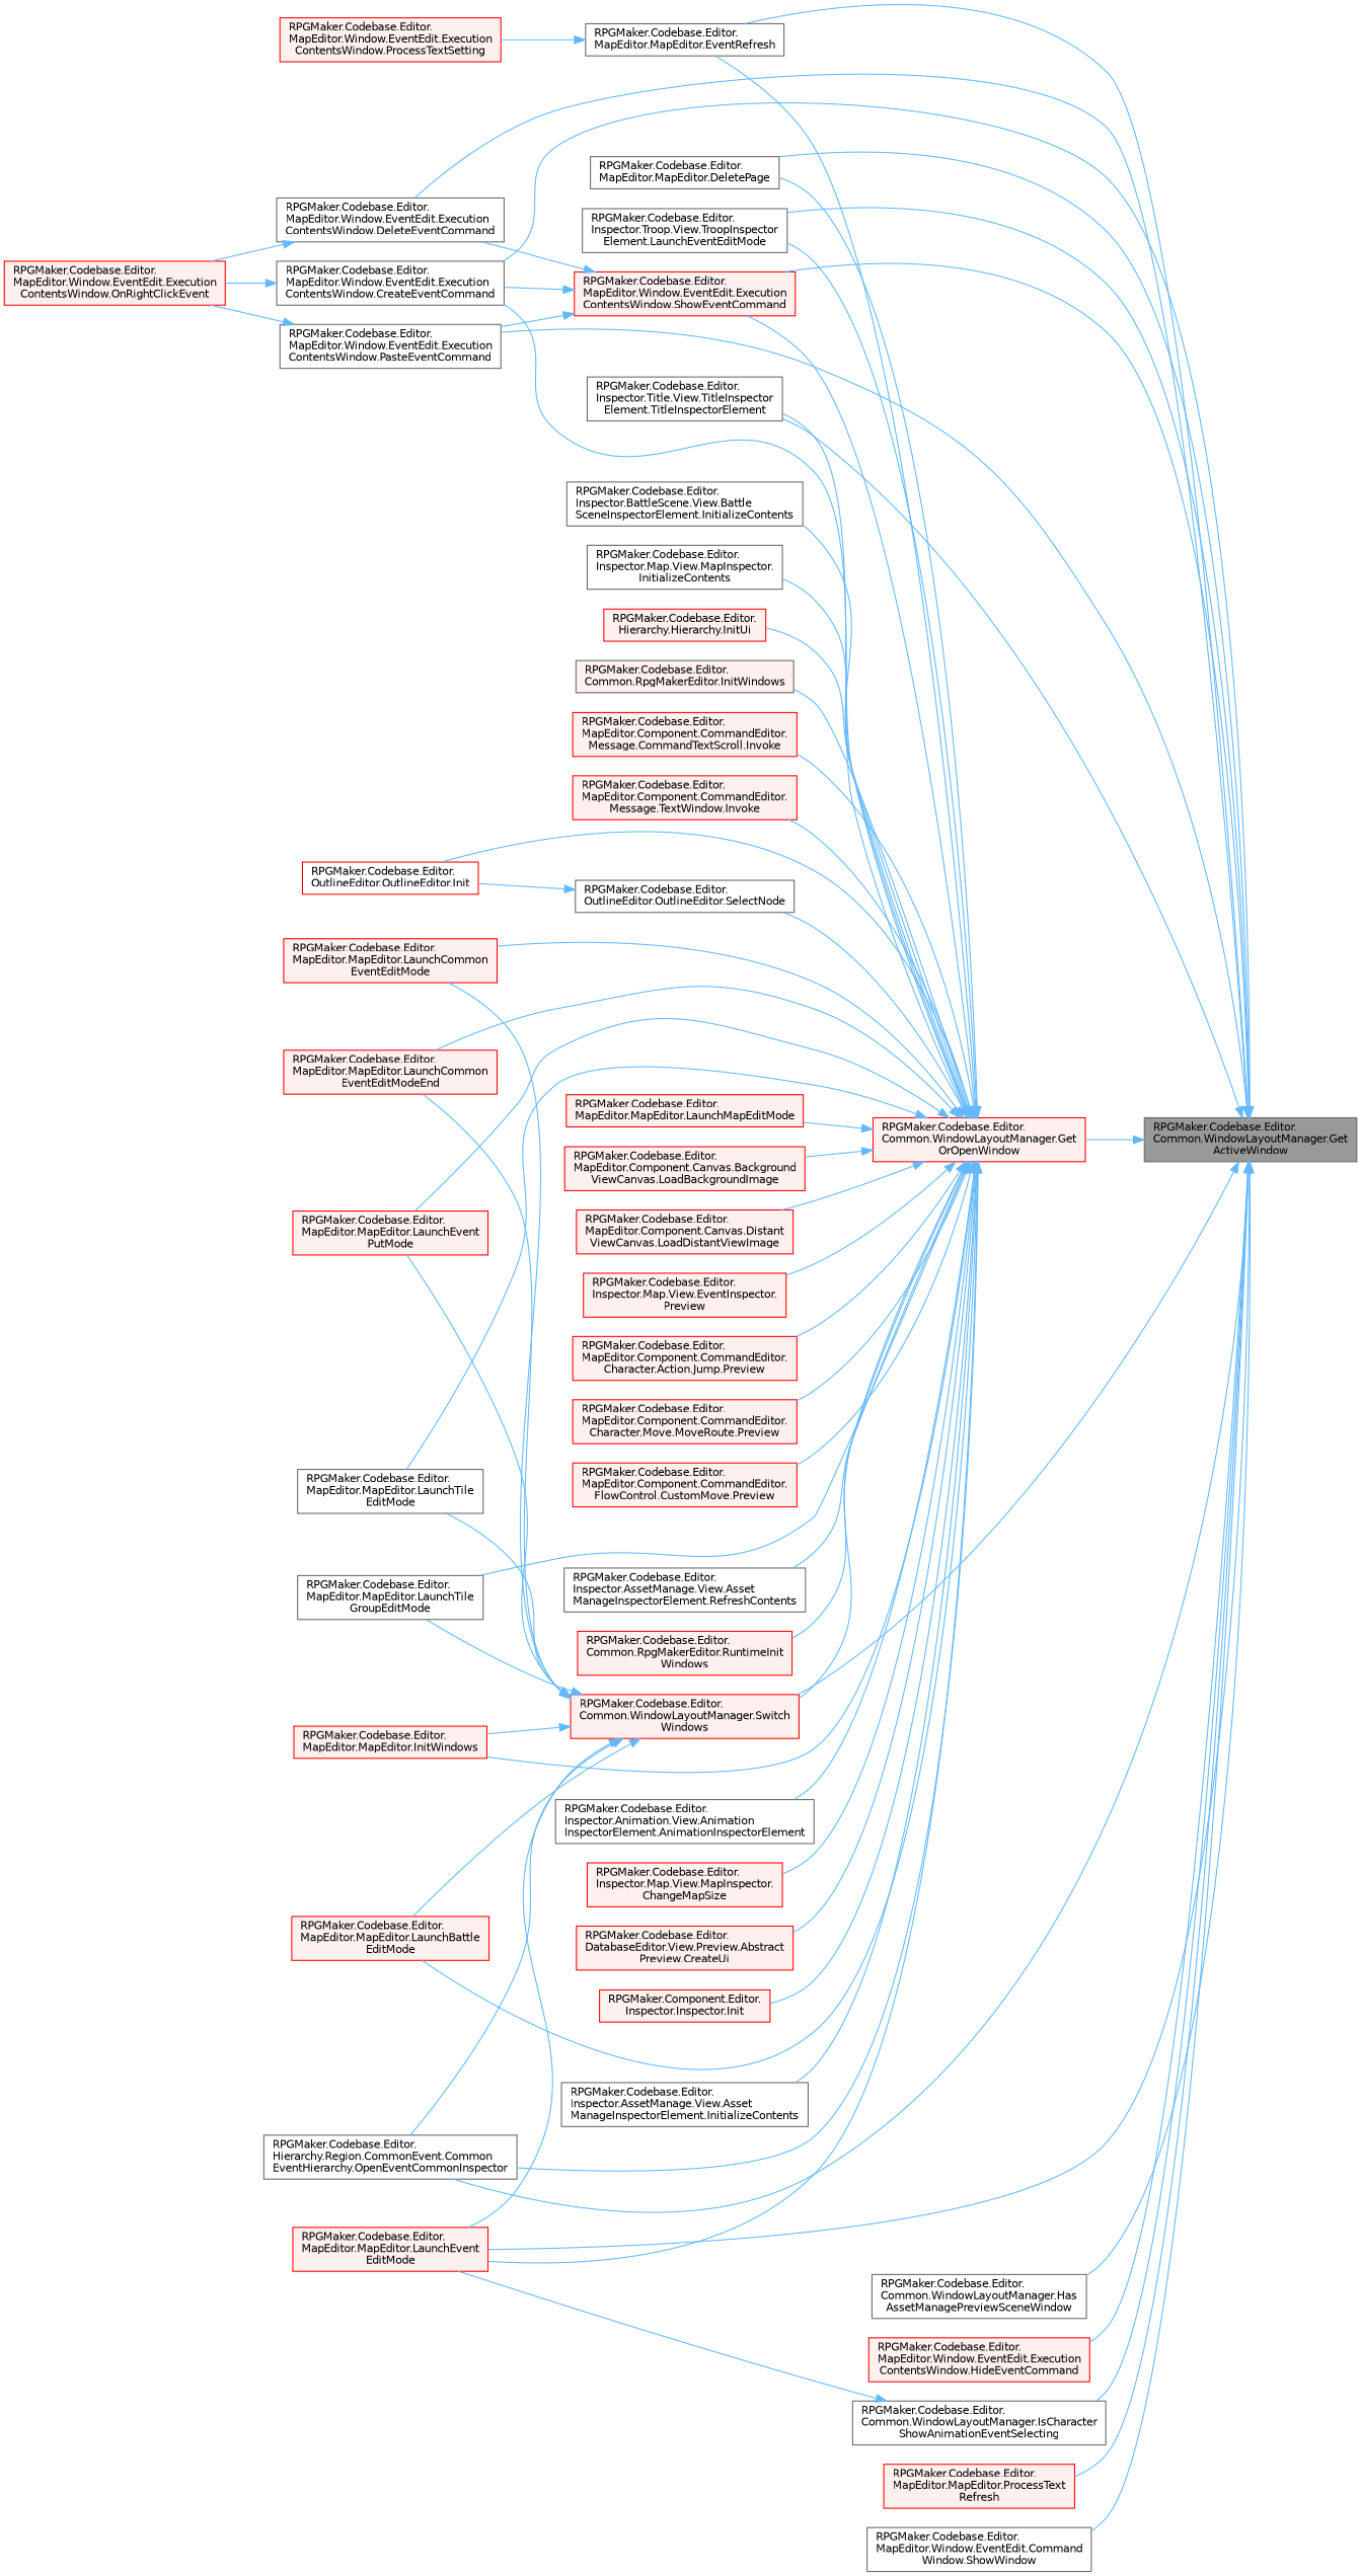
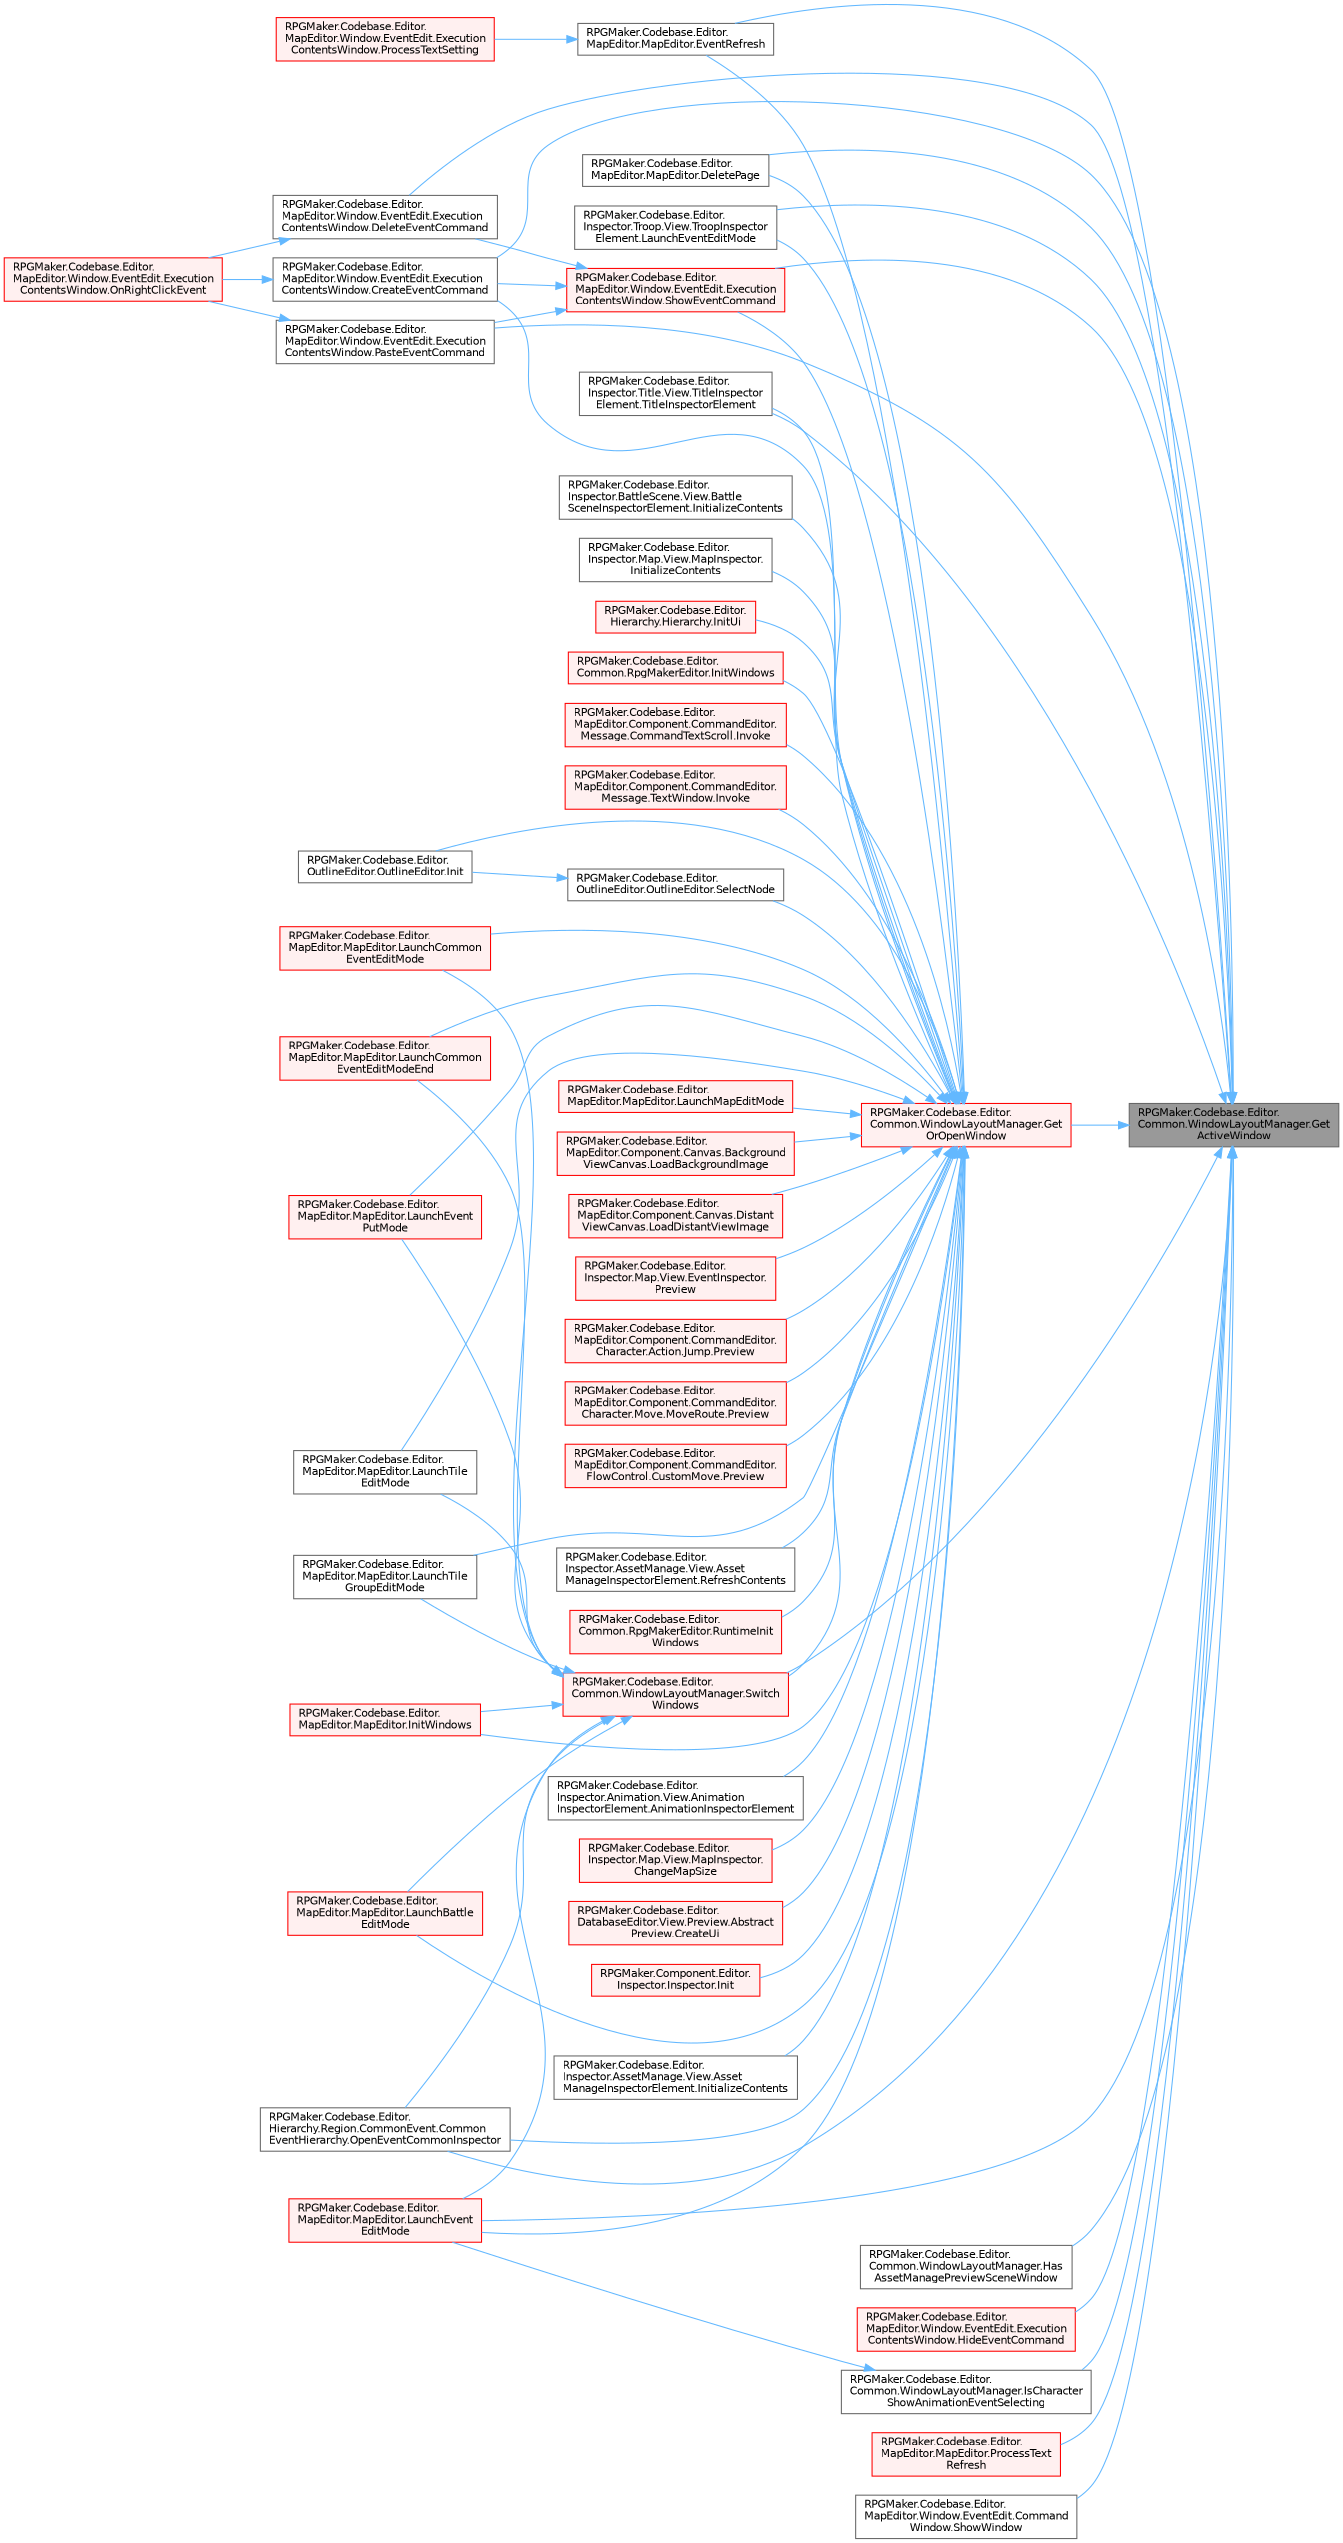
  digraph {
    rankdir=RL
    node [color=red fillcolor="#FFF0F0" fontname=Helvetica fontsize=10 shape=box style=filled]
    edge [color=steelblue1 dir=back fontname=Helvetica fontsize=10 labelfontname=Helvetica labelfontsize=10 style=solid]
    n1 [color=gray40 fillcolor=grey60 fontcolor=black height=0.2 label="RPGMaker.Codebase.Editor.\lCommon.WindowLayoutManager.Get\lActiveWindow" width=0.4]
    n2 [color=grey40 fillcolor=white height=0.2 label="RPGMaker.Codebase.Editor.\lMapEditor.Window.EventEdit.Execution\lContentsWindow.CreateEventCommand" width=0.4]
    n3 [color=grey40 fillcolor=white height=0.2 label="RPGMaker.Codebase.Editor.\lMapEditor.Window.EventEdit.Execution\lContentsWindow.DeleteEventCommand" width=0.4]
    n4 [color=grey40 fillcolor=white height=0.2 label="RPGMaker.Codebase.Editor.\lMapEditor.MapEditor.DeletePage" width=0.4]
    n5 [color=grey40 fillcolor=white height=0.2 label="RPGMaker.Codebase.Editor.\lMapEditor.MapEditor.EventRefresh" width=0.4]
    n6 [height=0.2 label="RPGMaker.Codebase.Editor.\lCommon.WindowLayoutManager.Get\lOrOpenWindow" width=0.4]
    n7 [color=grey40 fillcolor=white height=0.2 label="RPGMaker.Codebase.Editor.\lInspector.Troop.View.TroopInspector\lElement.LaunchEventEditMode" width=0.4]
    n8 [height=0.2 label="RPGMaker.Codebase.Editor.\lMapEditor.MapEditor.LaunchEvent\lEditMode" width=0.4]
    n9 [color=grey40 fillcolor=white height=0.2 label="RPGMaker.Codebase.Editor.\lHierarchy.Region.CommonEvent.Common\lEventHierarchy.OpenEventCommonInspector" width=0.4]
    n10 [height=0.2 label="RPGMaker.Codebase.Editor.\lMapEditor.Window.EventEdit.Execution\lContentsWindow.ShowEventCommand" width=0.4]
    n11 [color=grey40 fillcolor=white height=0.2 label="RPGMaker.Codebase.Editor.\lMapEditor.Window.EventEdit.Execution\lContentsWindow.PasteEventCommand" width=0.4]
    n12 [height=0.2 label="RPGMaker.Codebase.Editor.\lCommon.WindowLayoutManager.Switch\lWindows" width=0.4]
    n13 [color=grey40 fillcolor=white height=0.2 label="RPGMaker.Codebase.Editor.\lInspector.Title.View.TitleInspector\lElement.TitleInspectorElement" width=0.4]
    n14 [color=grey40 fillcolor=white height=0.2 label="RPGMaker.Codebase.Editor.\lCommon.WindowLayoutManager.Has\lAssetManagePreviewSceneWindow" width=0.4]
    n15 [height=0.2 label="RPGMaker.Codebase.Editor.\lMapEditor.Window.EventEdit.Execution\lContentsWindow.HideEventCommand" width=0.4]
    n16 [color=grey40 fillcolor=white height=0.2 label="RPGMaker.Codebase.Editor.\lCommon.WindowLayoutManager.IsCharacter\lShowAnimationEventSelecting" width=0.4]
    n17 [height=0.2 label="RPGMaker.Codebase.Editor.\lMapEditor.MapEditor.ProcessText\lRefresh" width=0.4]
    n18 [color=grey40 fillcolor=white height=0.2 label="RPGMaker.Codebase.Editor.\lMapEditor.Window.EventEdit.Command\lWindow.ShowWindow" width=0.4]
    n19 [height=0.2 label="RPGMaker.Codebase.Editor.\lMapEditor.Window.EventEdit.Execution\lContentsWindow.OnRightClickEvent" width=0.4]
    n20 [height=0.2 label="RPGMaker.Codebase.Editor.\lMapEditor.Window.EventEdit.Execution\lContentsWindow.ProcessTextSetting" width=0.4]
    n21 [color=grey40 fillcolor=white height=0.2 label="RPGMaker.Codebase.Editor.\lInspector.Animation.View.Animation\lInspectorElement.AnimationInspectorElement" width=0.4]
    n22 [height=0.2 label="RPGMaker.Codebase.Editor.\lInspector.Map.View.MapInspector.\lChangeMapSize" width=0.4]
    n23 [height=0.2 label="RPGMaker.Codebase.Editor.\lDatabaseEditor.View.Preview.Abstract\lPreview.CreateUi" width=0.4]
    n24 [height=0.2 label="RPGMaker.Component.Editor.\lInspector.Inspector.Init" width=0.4]
-   n25 [fillcolor=white height=0.2 label="RPGMaker.Codebase.Editor.\lOutlineEditor.OutlineEditor.Init" width=0.4]
+   n25 [color=grey40 fillcolor=white height=0.2 label="RPGMaker.Codebase.Editor.\lOutlineEditor.OutlineEditor.Init" width=0.4]
    n26 [color=grey40 fillcolor=white height=0.2 label="RPGMaker.Codebase.Editor.\lInspector.AssetManage.View.Asset\lManageInspectorElement.InitializeContents" width=0.4]
    n27 [color=grey40 fillcolor=white height=0.2 label="RPGMaker.Codebase.Editor.\lInspector.BattleScene.View.Battle\lSceneInspectorElement.InitializeContents" width=0.4]
    n28 [color=grey40 fillcolor=white height=0.2 label="RPGMaker.Codebase.Editor.\lInspector.Map.View.MapInspector.\lInitializeContents" width=0.4]
    n29 [height=0.2 label="RPGMaker.Codebase.Editor.\lHierarchy.Hierarchy.InitUi" width=0.4]
-   n30 [color=grey40 height=0.2 label="RPGMaker.Codebase.Editor.\lCommon.RpgMakerEditor.InitWindows" width=0.4]
+   n30 [height=0.2 label="RPGMaker.Codebase.Editor.\lCommon.RpgMakerEditor.InitWindows" width=0.4]
    n31 [height=0.2 label="RPGMaker.Codebase.Editor.\lMapEditor.MapEditor.InitWindows" width=0.4]
    n32 [height=0.2 label="RPGMaker.Codebase.Editor.\lMapEditor.Component.CommandEditor.\lMessage.CommandTextScroll.Invoke" width=0.4]
    n33 [height=0.2 label="RPGMaker.Codebase.Editor.\lMapEditor.Component.CommandEditor.\lMessage.TextWindow.Invoke" width=0.4]
    n34 [height=0.2 label="RPGMaker.Codebase.Editor.\lMapEditor.MapEditor.LaunchBattle\lEditMode" width=0.4]
    n35 [height=0.2 label="RPGMaker.Codebase.Editor.\lMapEditor.MapEditor.LaunchCommon\lEventEditMode" width=0.4]
    n36 [height=0.2 label="RPGMaker.Codebase.Editor.\lMapEditor.MapEditor.LaunchCommon\lEventEditModeEnd" width=0.4]
    n37 [height=0.2 label="RPGMaker.Codebase.Editor.\lMapEditor.MapEditor.LaunchEvent\lPutMode" width=0.4]
    n38 [height=0.2 label="RPGMaker.Codebase.Editor.\lMapEditor.MapEditor.LaunchMapEditMode" width=0.4]
    n39 [color=grey40 fillcolor=white height=0.2 label="RPGMaker.Codebase.Editor.\lMapEditor.MapEditor.LaunchTile\lEditMode" width=0.4]
    n40 [color=grey40 fillcolor=white height=0.2 label="RPGMaker.Codebase.Editor.\lMapEditor.MapEditor.LaunchTile\lGroupEditMode" width=0.4]
    n41 [height=0.2 label="RPGMaker.Codebase.Editor.\lMapEditor.Component.Canvas.Background\lViewCanvas.LoadBackgroundImage" width=0.4]
    n42 [height=0.2 label="RPGMaker.Codebase.Editor.\lMapEditor.Component.Canvas.Distant\lViewCanvas.LoadDistantViewImage" width=0.4]
    n43 [height=0.2 label="RPGMaker.Codebase.Editor.\lInspector.Map.View.EventInspector.\lPreview" width=0.4]
    n44 [height=0.2 label="RPGMaker.Codebase.Editor.\lMapEditor.Component.CommandEditor.\lCharacter.Action.Jump.Preview" width=0.4]
    n45 [height=0.2 label="RPGMaker.Codebase.Editor.\lMapEditor.Component.CommandEditor.\lCharacter.Move.MoveRoute.Preview" width=0.4]
    n46 [height=0.2 label="RPGMaker.Codebase.Editor.\lMapEditor.Component.CommandEditor.\lFlowControl.CustomMove.Preview" width=0.4]
    n47 [color=grey40 fillcolor=white height=0.2 label="RPGMaker.Codebase.Editor.\lInspector.AssetManage.View.Asset\lManageInspectorElement.RefreshContents" width=0.4]
    n48 [height=0.2 label="RPGMaker.Codebase.Editor.\lCommon.RpgMakerEditor.RuntimeInit\lWindows" width=0.4]
    n49 [color=grey40 fillcolor=white height=0.2 label="RPGMaker.Codebase.Editor.\lOutlineEditor.OutlineEditor.SelectNode" width=0.4]
    n1 -> n2
    n1 -> n3
    n1 -> n4
    n1 -> n5
    n1 -> n6
    n1 -> n7
    n1 -> n8
    n1 -> n9
    n1 -> n10
    n1 -> n11
    n1 -> n12
    n1 -> n13
    n1 -> n14
    n1 -> n15
    n1 -> n16
    n1 -> n17
    n1 -> n18
    n2 -> n19
    n3 -> n19
    n5 -> n20
    n6 -> n2
    n6 -> n4
    n6 -> n5
    n6 -> n7
    n6 -> n8
    n6 -> n9
    n6 -> n10
    n6 -> n12
    n6 -> n13
    n6 -> n21
    n6 -> n22
    n6 -> n23
    n6 -> n24
    n6 -> n25
    n6 -> n26
    n6 -> n27
    n6 -> n28
    n6 -> n29
    n6 -> n30
    n6 -> n31
    n6 -> n32
    n6 -> n33
    n6 -> n34
    n6 -> n35
    n6 -> n36
    n6 -> n37
    n6 -> n38
    n6 -> n39
    n6 -> n40
    n6 -> n41
    n6 -> n42
    n6 -> n43
    n6 -> n44
    n6 -> n45
    n6 -> n46
    n6 -> n47
    n6 -> n48
    n6 -> n49
    n10 -> n2
    n10 -> n3
    n10 -> n11
    n11 -> n19
    n12 -> n8
    n12 -> n9
    n12 -> n31
    n12 -> n34
    n12 -> n35
    n12 -> n36
    n12 -> n37
    n12 -> n39
    n12 -> n40
    n16 -> n8
    n49 -> n25
  }
